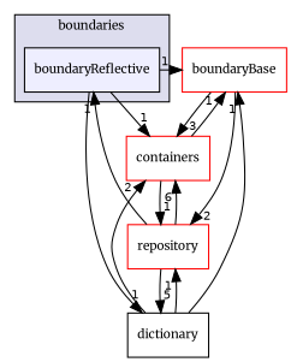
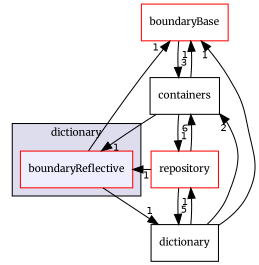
  digraph {
    compound=true
    fontname=Merriweather
    node [fillcolor=white fontname=Merriweather fontsize=10 shape=box style=filled color=red]
    edge [fontname=Merriweather headlabel=1 labeldistance=1.5 labelfontname=Helvetica labelfontsize=10]
-   n1 [fillcolor="#eeeeff" label=boundaryReflective pencolor=black color=""]
+   n1 [fillcolor="#eeeeff" label=boundaryReflective pencolor=black]
    n2 [label=boundaryBase fillcolor="" style=""]
-   n3 [label=containers]
+   n3 [color=black label=containers]
    n4 [color=black label=dictionary]
    n5 [label=repository]
    subgraph cluster_1 {
      bgcolor="#ddddee"
      fontsize=10
-     label=boundaries
+     label=dictionary
      pencolor=black
      n1
    }
    n1 -> n2
-   n1 -> n3
+   n3 -> n1
    n1 -> n4
    n2 -> n3 [headlabel=3]
-   n2 -> n5 [headlabel=2]
    n3 -> n2
    n3 -> n5
    n4 -> n2
    n4 -> n3 [headlabel=2]
    n4 -> n5
    n5 -> n1
    n5 -> n3 [headlabel=6]
    n5 -> n4 [headlabel=5]
  }
